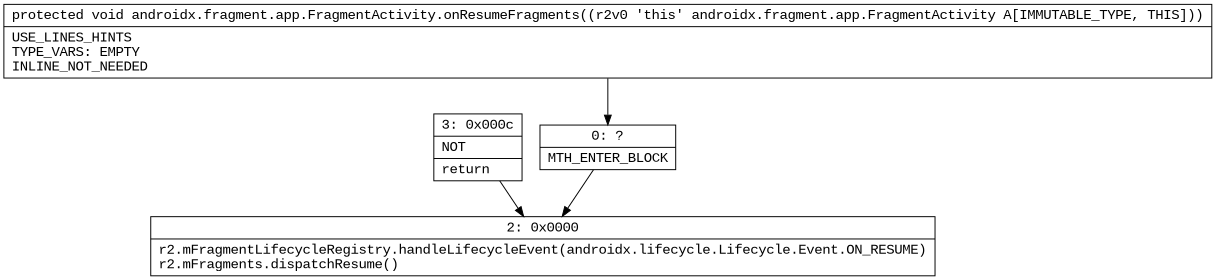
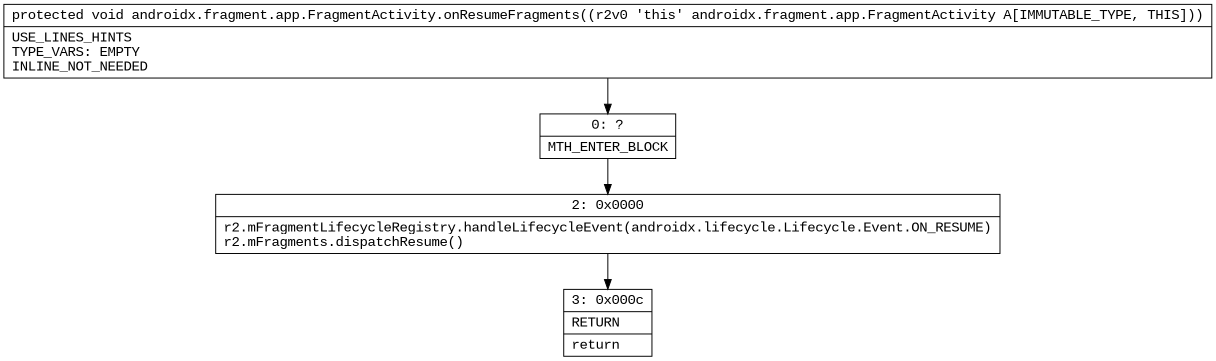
  digraph {
    fontname="Liberation Mono"
    node [fontname="Liberation Mono" shape=record]
    edge [fontname="Liberation Mono"]
    n1 [label="{0\:\ ?|MTH_ENTER_BLOCK\l}"]
    n2 [label="{2\:\ 0x0000|r2.mFragmentLifecycleRegistry.handleLifecycleEvent(androidx.lifecycle.Lifecycle.Event.ON_RESUME)\lr2.mFragments.dispatchResume()\l}"]
-   n3 [label="{3\:\ 0x000c|NOT\l|return\l}"]
+   n3 [label="{3\:\ 0x000c|RETURN\l|return\l}"]
    n4 [label="{protected void androidx.fragment.app.FragmentActivity.onResumeFragments((r2v0 'this' androidx.fragment.app.FragmentActivity A[IMMUTABLE_TYPE, THIS]))  | USE_LINES_HINTS\lTYPE_VARS: EMPTY\lINLINE_NOT_NEEDED\l}"]
    n1 -> n2
-   n3 -> n2
+   n2 -> n3
    n4 -> n1
  }
